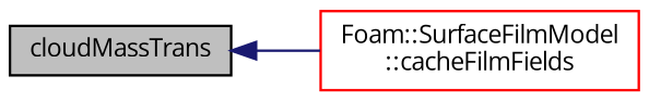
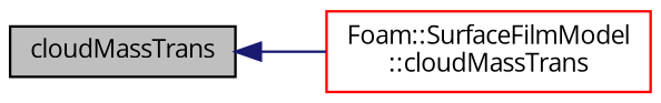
  digraph {
    rankdir=LR
    fontname="Open Sans"
    node [fontname="Open Sans" fontsize=10 shape=record]
    n1 [color=black fillcolor=grey75 fontcolor=black height=0.2 label=cloudMassTrans style=filled width=0.4]
-   n2 [color=red height=0.2 label="Foam::SurfaceFilmModel\l::cacheFilmFields" width=0.4]
+   n2 [color=red height=0.2 label="Foam::SurfaceFilmModel\l::cloudMassTrans" width=0.4]
    n1 -> n2 [color=midnightblue dir=back fontname="Open Sans" fontsize=10 labelfontname=Helvetica labelfontsize=10 style=solid]
  }
